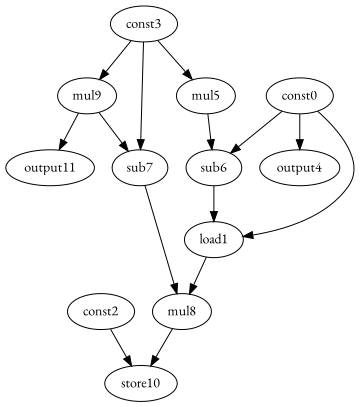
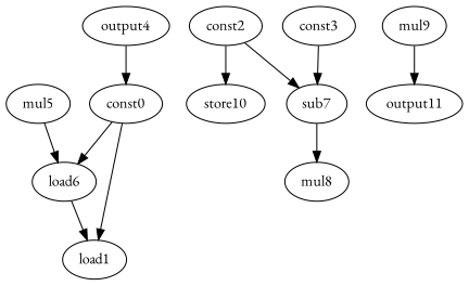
  digraph {
    fontname="EB Garamond"
    node [fontname="EB Garamond" opcode=const]
    edge [fontname="EB Garamond" operand=0]
    load1 [opcode=load]
    const0
    output4 [opcode=output]
-   sub6 [opcode=sub]
+   sub6 [opcode=sub label=load6]
    mul8 [opcode=mul]
    store10 [opcode=store]
    sub7 [opcode=sub]
    const2
    mul5 [opcode=mul]
    const3
    mul9 [opcode=mul]
    output11 [opcode=output]
-   load1 -> mul8
    const0 -> load1
-   const0 -> output4
+   output4 -> const0
    const0 -> sub6
    sub6 -> load1 [operand=1]
-   mul8 -> store10
    sub7 -> mul8 [operand=1]
    const2 -> store10 [operand=1]
-   mul9 -> sub7
+   const2 -> sub7
    mul5 -> sub6 [operand=1]
    const3 -> sub7 [operand=1]
-   const3 -> mul5 [operand=1]
-   const3 -> mul9
    mul9 -> output11
  }
